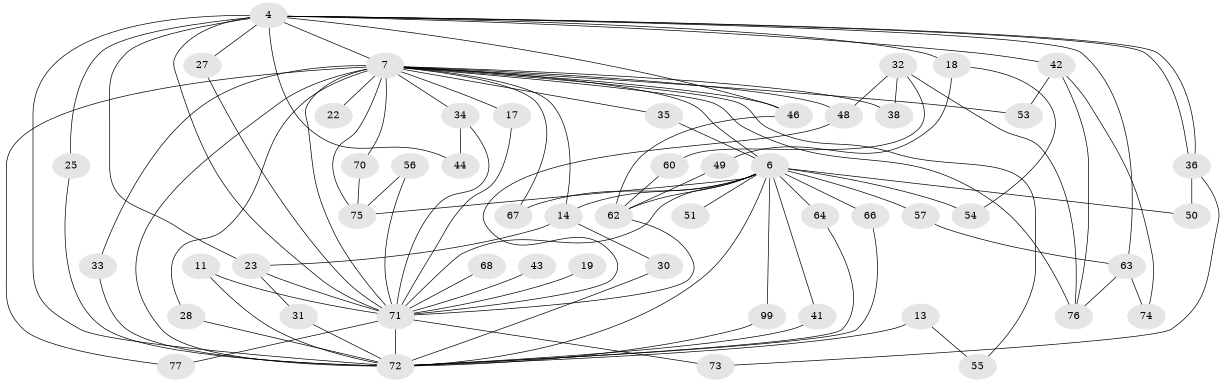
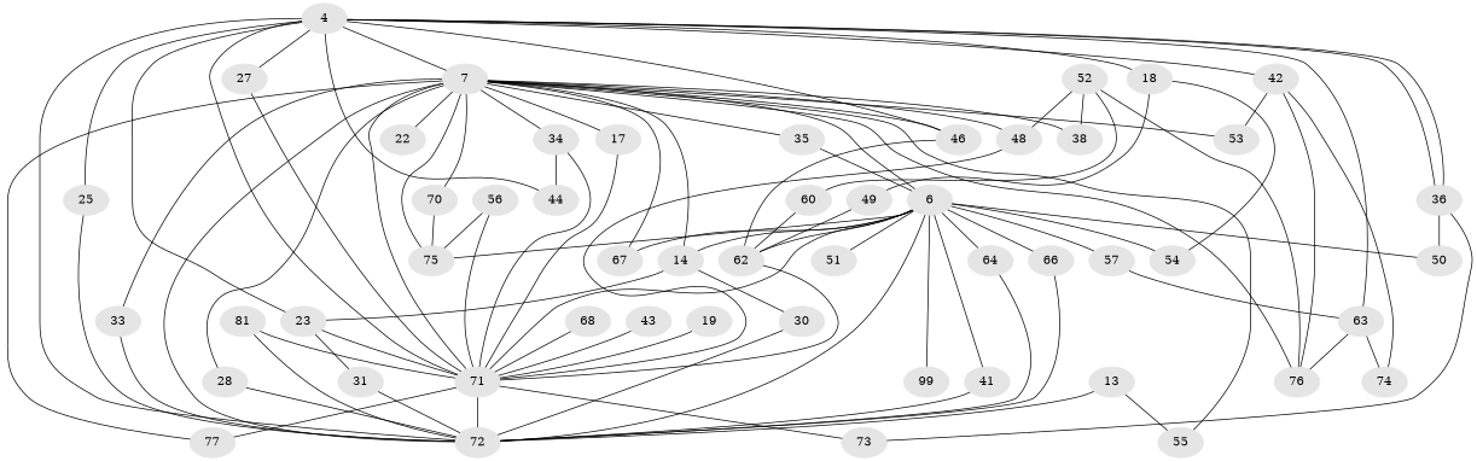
  graph {
    node [color=gray90 style=filled]
    4 [super="+1"]
    7 [super="+2"]
    18
    23
    25
    27
    36
    42
    44
    46 [super="+26"]
    63 [super="+20"]
    71 [super="+58+37+9"]
    72 [super="+15+10"]
    6 [super="+3"]
    14
    n16 [label=99]
    41 [super="+24"]
    50
    51 [super="+45"]
    54
    57
    62 [super="+12"]
    64 [super="+61"]
    66 [super="+29"]
    67
    75 [super="+47+59"]
    17
    22
    28
    33
    34
    35
    38
    48 [super="+21"]
    53
    55
    70
    76 [super="+19"]
    77
    49
    31
    73
    74
    30
-   11
+   11 [label=81]
    13
    68
-   32
+   32 [label=52]
    60
    43
    56 [super="+16"]
    n52 [label=19]
    4 -- 7 [weight=4]
    4 -- 18 [weight=2]
    4 -- 23
    4 -- 25
    4 -- 27
    4 -- 36
    4 -- 36
    4 -- 42
    4 -- 44
    4 -- 46
    4 -- 63
    4 -- 71 [weight=4]
    4 -- 72 [weight=4]
    7 -- 46
    7 -- 71 [weight=4]
    7 -- 72 [weight=5]
    7 -- 14
    7 -- 67
    7 -- 75 [weight=2]
    7 -- 17
    7 -- 22 [weight=2]
    7 -- 28
    7 -- 33
    7 -- 34
    7 -- 35 [weight=2]
    7 -- 38
    7 -- 48 [weight=2]
    7 -- 53
    7 -- 55
    7 -- 70
    7 -- 76 [weight=3]
    7 -- 77
    18 -- 54
    18 -- 49
    23 -- 71
    23 -- 31
    25 -- 72
    27 -- 71
    36 -- 50
    36 -- 73
    42 -- 53
    42 -- 76
    42 -- 74
    46 -- 62
    63 -- 76 [weight=2]
    63 -- 74
    71 -- 72 [weight=6]
    71 -- 77
    71 -- 73
    6 -- 7 [weight=4]
    6 -- 71 [weight=5]
    6 -- 72 [weight=4]
    6 -- 14
    6 -- n16
    6 -- 41
    6 -- 50
    6 -- 51 [weight=3]
    6 -- 54
    6 -- 57
    6 -- 62
    6 -- 64 [weight=2]
    6 -- 66 [weight=2]
    6 -- 67
    6 -- 75 [weight=4]
    14 -- 23
    14 -- 30
-   n16 -- 72
    41 -- 72 [weight=2]
    57 -- 63
    62 -- 71 [weight=2]
    64 -- 72
    66 -- 72
    17 -- 71
    28 -- 72
    33 -- 72
    34 -- 44
    34 -- 71
    35 -- 6 [weight=4]
    48 -- 71
    70 -- 75
    49 -- 62
    31 -- 72
    30 -- 72
    11 -- 71
    11 -- 72
    13 -- 72 [weight=2]
    13 -- 55
    68 -- 71
    32 -- 38
    32 -- 48
    32 -- 76
    32 -- 60
    60 -- 62
    43 -- 71 [weight=2]
    56 -- 71
    56 -- 75
    n52 -- 71 [weight=2]
  }
